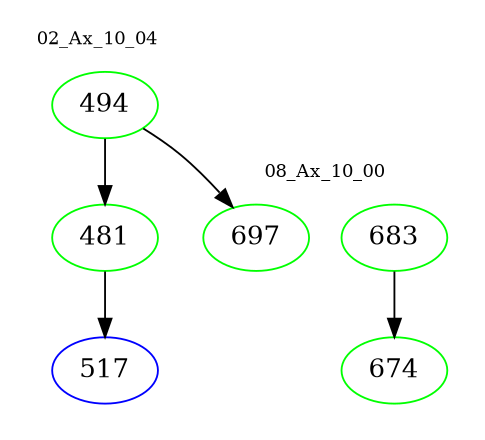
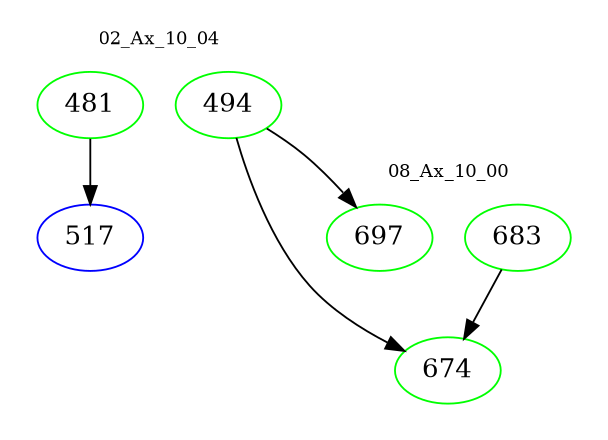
  digraph {
    node [color=green]
    edge [color=black]
    n1 [label=683]
    n2 [label=674]
    n3 [label=697]
    n4 [label=494]
    n5 [label=481]
    n6 [color=blue label=517]
    subgraph cluster_1 {
      color=white
      fontsize=10
      label="08_Ax_10_00"
      n1
      n2
      n3
    }
    subgraph cluster_2 {
      color=white
      fontsize=10
      label="02_Ax_10_04"
      n4
      n5
      n6
    }
    n1 -> n2
    n4 -> n3
-   n4 -> n5
+   n4 -> n2
    n5 -> n6
  }
